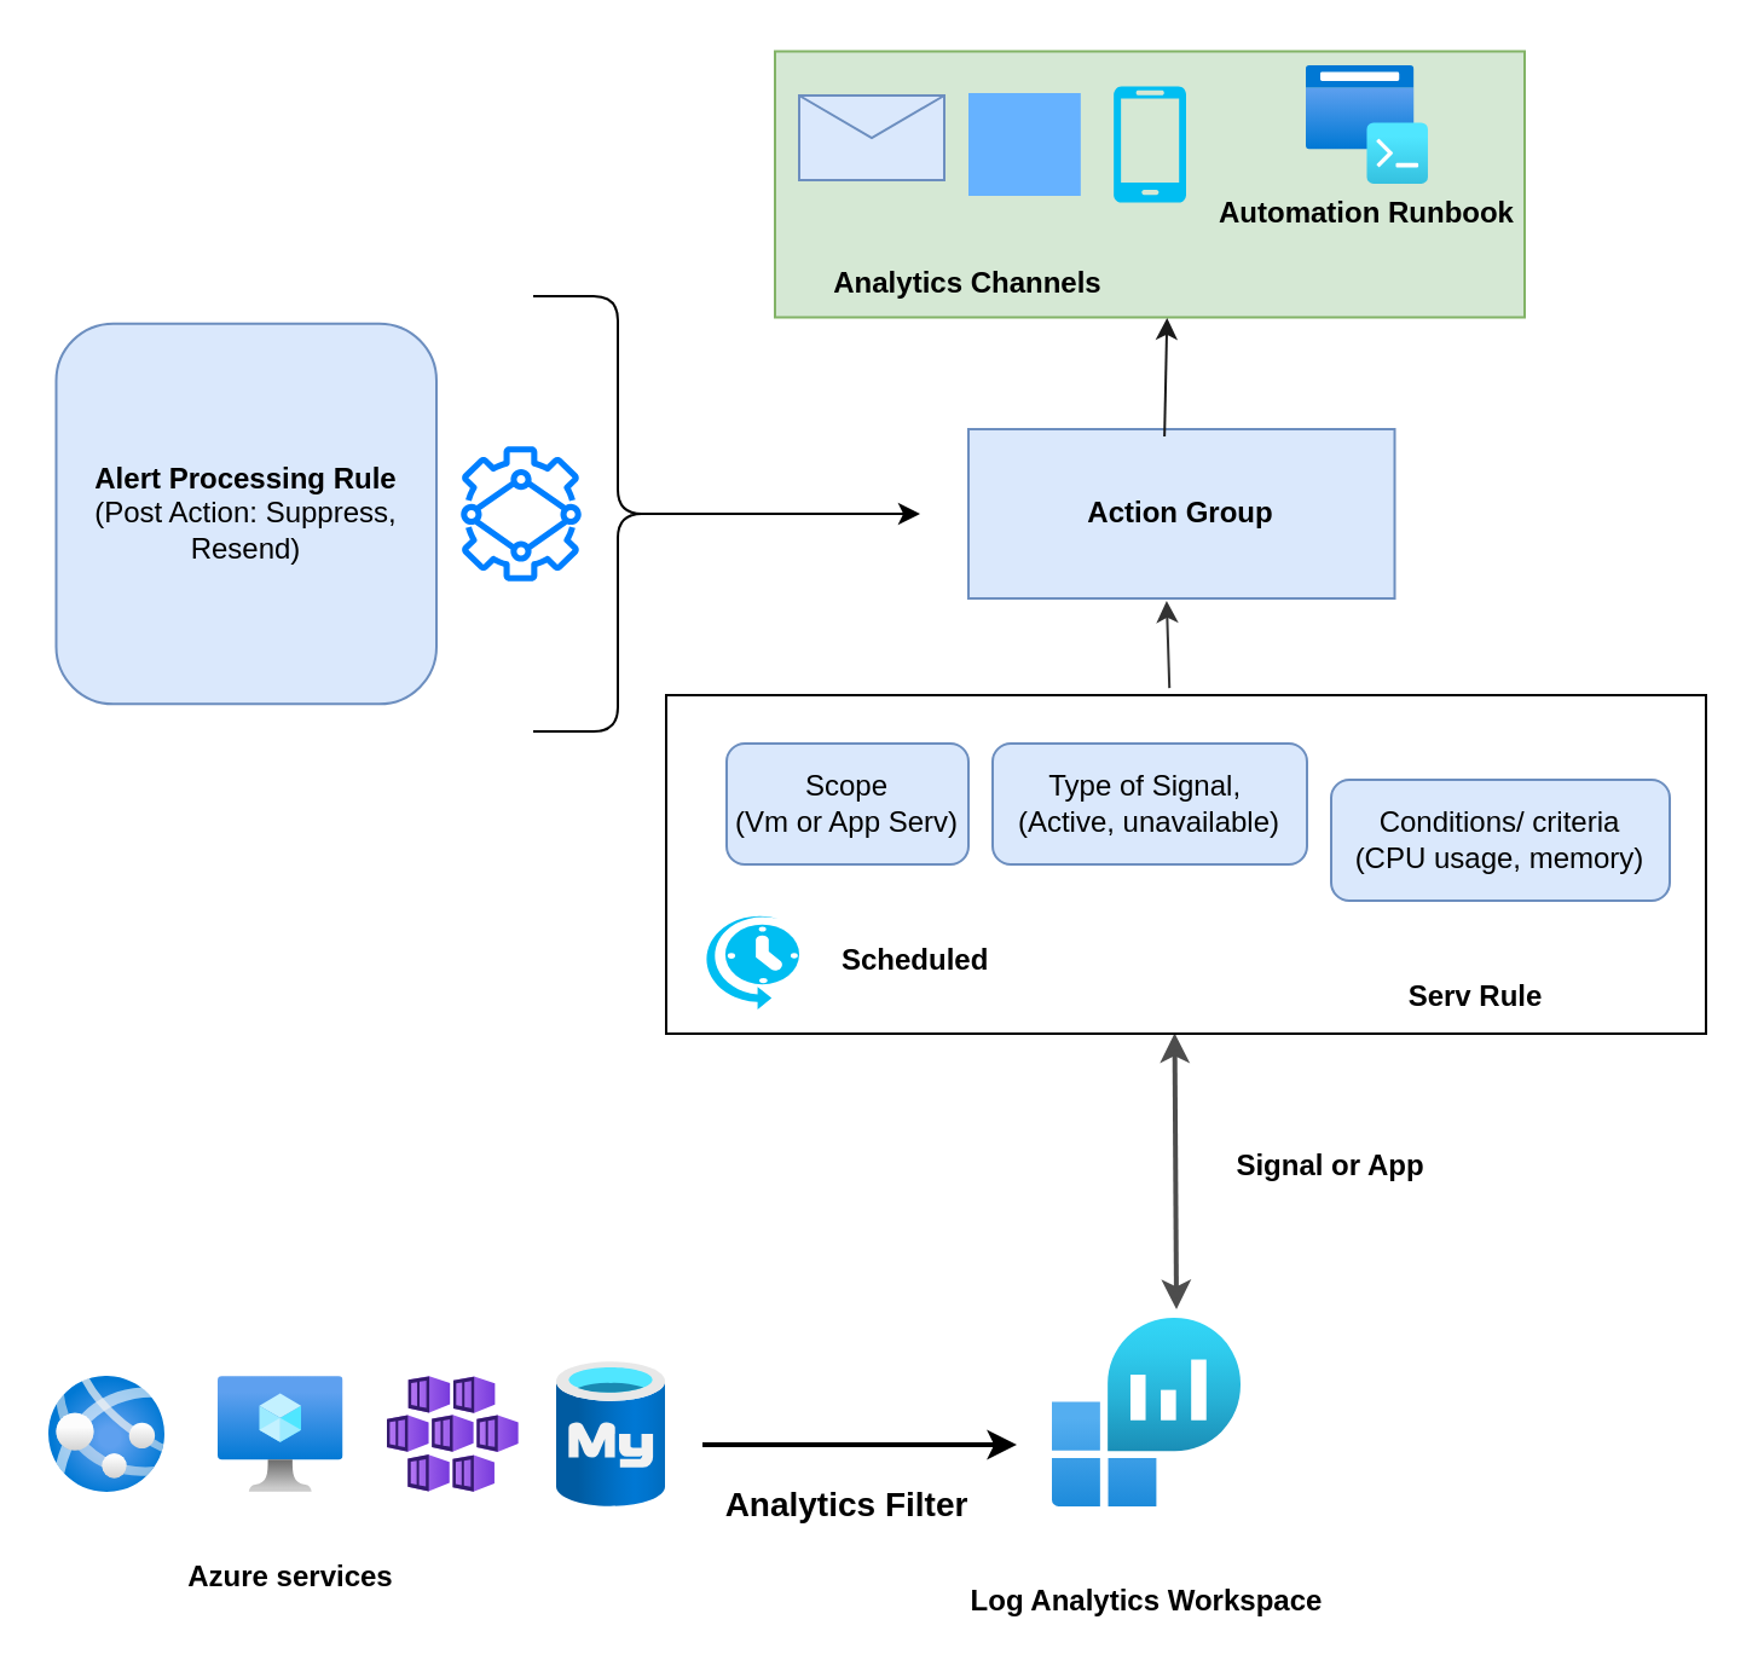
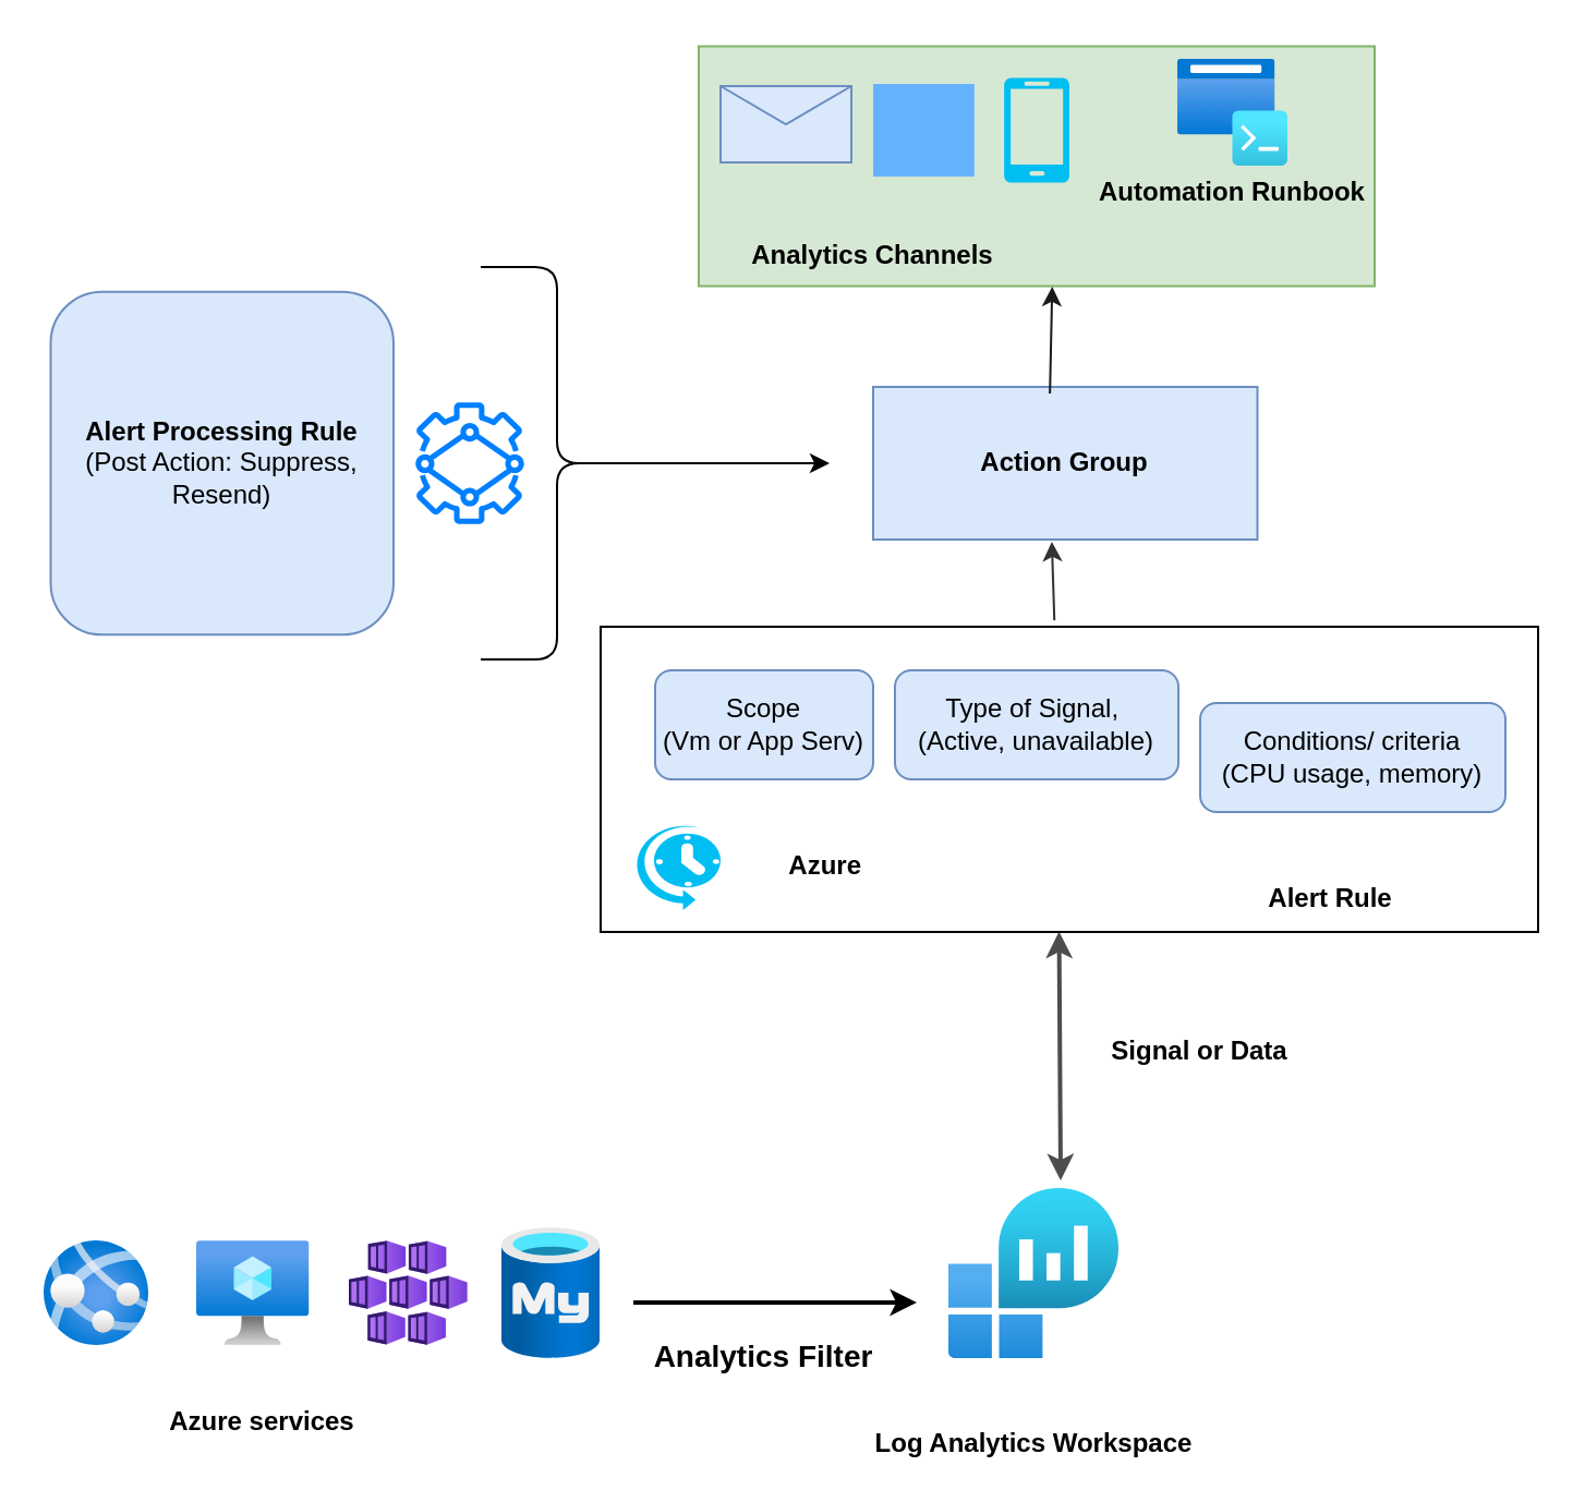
  <mxCell id="0" />
  <mxCell id="1" parent="0" />
  <mxCell id="2" value="" style="image;aspect=fixed;html=1;points=[];align=center;fontSize=12;image=img/lib/azure2/app_services/App_Services.svg;" vertex="1" parent="1"><mxGeometry x="20" y="569" width="48" height="48" as="geometry" /></mxCell>
  <mxCell id="3" value="" style="image;aspect=fixed;html=1;points=[];align=center;fontSize=12;image=img/lib/azure2/compute/Virtual_Machine.svg;" vertex="1" parent="1"><mxGeometry x="90" y="569" width="51.75" height="48" as="geometry" /></mxCell>
  <mxCell id="4" value="" style="image;aspect=fixed;html=1;points=[];align=center;fontSize=12;image=img/lib/azure2/containers/Kubernetes_Services.svg;" vertex="1" parent="1"><mxGeometry x="160" y="569" width="54.4" height="48" as="geometry" /></mxCell>
  <mxCell id="5" value="" style="image;aspect=fixed;html=1;points=[];align=center;fontSize=12;image=img/lib/azure2/databases/Azure_Database_MySQL_Server.svg;" vertex="1" parent="1"><mxGeometry x="230" y="563" width="45" height="60" as="geometry" /></mxCell>
  <mxCell id="6" value="" style="image;aspect=fixed;html=1;points=[];align=center;fontSize=12;image=img/lib/azure2/analytics/Log_Analytics_Workspaces.svg;" vertex="1" parent="1"><mxGeometry x="435" y="545" width="78" height="78" as="geometry" /></mxCell>
  <mxCell id="7" value="&lt;b&gt;&lt;font&gt;Azure services&lt;/font&gt;&lt;/b&gt;" style="text;html=1;align=center;verticalAlign=middle;whiteSpace=wrap;rounded=0;" vertex="1" parent="1"><mxGeometry x="60" y="647" width="120" height="10" as="geometry" /></mxCell>
  <mxCell id="8" value="&lt;b&gt;&lt;font&gt;Log Analytics Workspace&lt;/font&gt;&lt;/b&gt;" style="text;html=1;align=center;verticalAlign=middle;whiteSpace=wrap;rounded=0;" vertex="1" parent="1"><mxGeometry x="384" y="657" width="180" height="10" as="geometry" /></mxCell>
  <mxCell id="9" value="&lt;b&gt;&lt;font style=&quot;font-size: 14px;&quot;&gt;Analytics Filter&lt;/font&gt;&lt;/b&gt;" style="text;html=1;align=center;verticalAlign=middle;whiteSpace=wrap;rounded=0;" vertex="1" parent="1"><mxGeometry x="290" y="617" width="120" height="10" as="geometry" /></mxCell>
  <mxCell id="10" value="" style="endArrow=classic;startArrow=classic;html=1;exitX=0.654;exitY=-0.051;exitDx=0;exitDy=0;exitPerimeter=0;strokeWidth=2;strokeColor=#4D4D4D;" edge="1" parent="1" source="6"><mxGeometry width="50" height="50" relative="1" as="geometry"><mxPoint x="440" y="477" as="sourcePoint" /><mxPoint x="485.285" y="426.803" as="targetPoint" /></mxGeometry></mxCell>
  <mxCell id="11" value="" style="endArrow=classic;html=1;strokeWidth=2;" edge="1" parent="1"><mxGeometry width="50" height="50" relative="1" as="geometry"><mxPoint x="290" y="597" as="sourcePoint" /><mxPoint x="420" y="597" as="targetPoint" /></mxGeometry></mxCell>
- <mxCell id="12" value="&lt;b&gt;&lt;font&gt;Signal or App&lt;/font&gt;&lt;/b&gt;" style="text;html=1;align=center;verticalAlign=middle;whiteSpace=wrap;rounded=0;" vertex="1" parent="1"><mxGeometry x="500" y="477" width="100" height="10" as="geometry" /></mxCell>
+ <mxCell id="12" value="&lt;b&gt;&lt;font&gt;Signal or Data&lt;/font&gt;&lt;/b&gt;" style="text;html=1;align=center;verticalAlign=middle;whiteSpace=wrap;rounded=0;" vertex="1" parent="1"><mxGeometry x="500" y="477" width="100" height="10" as="geometry" /></mxCell>
  <mxCell id="13" value="" style="rounded=0;whiteSpace=wrap;html=1;" vertex="1" parent="1"><mxGeometry x="275" y="287" width="430" height="140" as="geometry" /></mxCell>
  <mxCell id="14" value="Scope&lt;br&gt;(Vm or App Serv)" style="rounded=1;whiteSpace=wrap;html=1;fillColor=#dae8fc;strokeColor=#6c8ebf;" vertex="1" parent="1"><mxGeometry x="300" y="307" width="100" height="50" as="geometry" /></mxCell>
  <mxCell id="15" value="&lt;div&gt;&lt;font style=&quot;color: rgb(0, 0, 0);&quot;&gt;&lt;br&gt;&lt;/font&gt;&lt;/div&gt;&lt;font style=&quot;color: rgb(0, 0, 0);&quot;&gt;Type of Signal,&amp;nbsp;&lt;/font&gt;&lt;div&gt;&lt;font style=&quot;color: rgb(0, 0, 0);&quot;&gt;(Active, unavailable)&lt;span style=&quot;font-family: monospace; font-size: 0px; text-align: start; text-wrap: nowrap;&quot;&gt;%3CmxGraphModel%3E%3Croot%3E%3CmxCell%20id%3D%220%22%2F%3E%3CmxCell%20id%3D%221%22%20parent%3D%220%22%2F%3E%3CmxCell%20id%3D%222%22%20value%3D%22Scope%26lt%3Bbr%26gt%3B(Vm%20or%20App%20Serv)%22%20style%3D%22rounded%3D1%3BwhiteSpace%3Dwrap%3Bhtml%3D1%3BfillColor%3D%23dae8fc%3BstrokeColor%3D%236c8ebf%3B%22%20vertex%3D%221%22%20parent%3D%221%22%3E%3CmxGeometry%20x%3D%22-570%22%20y%3D%22360%22%20width%3D%22100%22%20height%3D%2250%22%20as%3D%22geometry%22%2F%3E%3C%2FmxCell%3E%3C%2Froot%3E%3C%2FmxGraphModel%3E&lt;br&gt;Active,&amp;nbsp;&lt;/span&gt;&lt;/font&gt;&lt;/div&gt;" style="rounded=1;whiteSpace=wrap;html=1;fillColor=#dae8fc;strokeColor=#6c8ebf;" vertex="1" parent="1"><mxGeometry x="410" y="307" width="130" height="50" as="geometry" /></mxCell>
  <mxCell id="16" value="Conditions/ criteria&lt;br&gt;(CPU usage, memory)" style="rounded=1;whiteSpace=wrap;html=1;fillColor=#dae8fc;strokeColor=#6c8ebf;" vertex="1" parent="1"><mxGeometry x="550" y="322" width="140" height="50" as="geometry" /></mxCell>
  <mxCell id="17" value="" style="verticalLabelPosition=bottom;html=1;verticalAlign=top;align=center;strokeColor=none;fillColor=#00BEF2;shape=mxgraph.azure.scheduler;pointerEvents=1;" vertex="1" parent="1"><mxGeometry x="290" y="377" width="40" height="40" as="geometry" /></mxCell>
- <mxCell id="18" value="&lt;font&gt;&lt;b style=&quot;&quot;&gt;Scheduled&amp;nbsp;&lt;/b&gt;&lt;/font&gt;" style="text;html=1;align=center;verticalAlign=middle;whiteSpace=wrap;rounded=0;" vertex="1" parent="1"><mxGeometry x="340" y="392" width="80" height="10" as="geometry" /></mxCell>
- <mxCell id="19" value="&lt;b&gt;&lt;font&gt;Serv Rule&lt;/font&gt;&lt;/b&gt;" style="text;html=1;align=center;verticalAlign=middle;whiteSpace=wrap;rounded=0;" vertex="1" parent="1"><mxGeometry x="560" y="407" width="100" height="10" as="geometry" /></mxCell>
+ <mxCell id="18" value="&lt;font&gt;&lt;b style=&quot;&quot;&gt;Azure&amp;nbsp;&lt;/b&gt;&lt;/font&gt;" style="text;html=1;align=center;verticalAlign=middle;whiteSpace=wrap;rounded=0;" vertex="1" parent="1"><mxGeometry x="340" y="392" width="80" height="10" as="geometry" /></mxCell>
+ <mxCell id="19" value="&lt;b&gt;&lt;font&gt;Alert Rule&lt;/font&gt;&lt;/b&gt;" style="text;html=1;align=center;verticalAlign=middle;whiteSpace=wrap;rounded=0;" vertex="1" parent="1"><mxGeometry x="560" y="407" width="100" height="10" as="geometry" /></mxCell>
  <mxCell id="20" value="&lt;b style=&quot;scrollbar-color: light-dark(#e2e2e2, #4b4b4b)&lt;br/&gt;&#09;&#09;&#09;&#09;&#09;light-dark(#fbfbfb, var(--dark-panel-color));&quot;&gt;Action Group&lt;/b&gt;" style="whiteSpace=wrap;html=1;fillColor=#dae8fc;strokeColor=#6c8ebf;rounded=0;" vertex="1" parent="1"><mxGeometry x="400" y="177" width="176.25" height="70" as="geometry" /></mxCell>
  <mxCell id="21" value="" style="rounded=0;whiteSpace=wrap;html=1;fillColor=#d5e8d4;strokeColor=#82b366;" vertex="1" parent="1"><mxGeometry x="320" y="20.75" width="310" height="110" as="geometry" /></mxCell>
  <mxCell id="22" value="" style="verticalLabelPosition=bottom;shadow=0;dashed=0;align=center;html=1;verticalAlign=top;strokeWidth=1;shape=mxgraph.mockup.misc.mail2;strokeColor=#6c8ebf;fillColor=#dae8fc;" vertex="1" parent="1"><mxGeometry x="330" y="39" width="60" height="35" as="geometry" /></mxCell>
  <mxCell id="23" value="" style="points=[];aspect=fixed;html=1;align=center;shadow=0;dashed=0;fillColor=#66B2FF;strokeColor=none;shape=mxgraph.alibaba_cloud.sms_short_message_service;" vertex="1" parent="1"><mxGeometry x="400" y="38" width="46.41" height="42.5" as="geometry" /></mxCell>
  <mxCell id="24" value="" style="verticalLabelPosition=bottom;html=1;verticalAlign=top;align=center;strokeColor=none;fillColor=#00BEF2;shape=mxgraph.azure.mobile;pointerEvents=1;" vertex="1" parent="1"><mxGeometry x="460" y="35.25" width="30" height="48" as="geometry" /></mxCell>
  <mxCell id="25" value="" style="endArrow=classic;html=1;entryX=0.465;entryY=1.014;entryDx=0;entryDy=0;entryPerimeter=0;exitX=0.484;exitY=-0.021;exitDx=0;exitDy=0;exitPerimeter=0;strokeColor=#333333;" edge="1" parent="1" source="13" target="20"><mxGeometry width="50" height="50" relative="1" as="geometry"><mxPoint x="480" y="287" as="sourcePoint" /><mxPoint x="530" y="237" as="targetPoint" /></mxGeometry></mxCell>
  <mxCell id="26" style="edgeStyle=none;html=1;entryX=0.523;entryY=1.002;entryDx=0;entryDy=0;entryPerimeter=0;exitX=0.46;exitY=0.043;exitDx=0;exitDy=0;exitPerimeter=0;strokeWidth=1;strokeColor=#1A1A1A;" edge="1" parent="1" source="20" target="21"><mxGeometry relative="1" as="geometry"><mxPoint x="480" y="177" as="sourcePoint" /></mxGeometry></mxCell>
  <mxCell id="27" value="&lt;b&gt;Alert Processing Rule&lt;br&gt;&lt;/b&gt;(Post Action: Suppress, Resend)" style="whiteSpace=wrap;html=1;aspect=fixed;fillColor=#dae8fc;strokeColor=#6c8ebf;rounded=1;" vertex="1" parent="1"><mxGeometry x="22.75" y="133.38" width="157.25" height="157.25" as="geometry" /></mxCell>
  <mxCell id="28" value="" style="sketch=0;outlineConnect=0;fontColor=#232F3E;gradientColor=none;fillColor=#007FFF;strokeColor=none;dashed=0;verticalLabelPosition=bottom;verticalAlign=top;align=center;html=1;fontSize=12;fontStyle=0;aspect=fixed;pointerEvents=1;shape=mxgraph.aws4.backup_virtual_machine_monitor;" vertex="1" parent="1"><mxGeometry x="190" y="184.14" width="50" height="55.71" as="geometry" /></mxCell>
  <mxCell id="29" style="edgeStyle=none;html=1;exitX=0.1;exitY=0.5;exitDx=0;exitDy=0;exitPerimeter=0;" edge="1" parent="1" source="30"><mxGeometry relative="1" as="geometry"><mxPoint x="380" y="212" as="targetPoint" /></mxGeometry></mxCell>
  <mxCell id="30" value="" style="shape=curlyBracket;whiteSpace=wrap;html=1;rounded=1;flipH=1;labelPosition=right;verticalLabelPosition=middle;align=left;verticalAlign=middle;" vertex="1" parent="1"><mxGeometry x="220" y="122" width="70" height="180" as="geometry" /></mxCell>
  <mxCell id="31" value="&lt;font style=&quot;&quot;&gt;&lt;b&gt;Analytics Channels&lt;/b&gt;&lt;/font&gt;" style="text;html=1;align=center;verticalAlign=middle;whiteSpace=wrap;rounded=0;" vertex="1" parent="1"><mxGeometry x="320" y="112" width="160" height="10" as="geometry" /></mxCell>
  <mxCell id="32" value="" style="image;aspect=fixed;html=1;points=[];align=center;fontSize=12;image=img/lib/azure2/other/Azurite.svg;" vertex="1" parent="1"><mxGeometry x="540" y="27" width="50.48" height="49" as="geometry" /></mxCell>
  <mxCell id="33" value="&lt;font style=&quot;&quot;&gt;&lt;b&gt;Automation Runbook&lt;/b&gt;&lt;/font&gt;" style="text;html=1;align=center;verticalAlign=middle;whiteSpace=wrap;rounded=0;" vertex="1" parent="1"><mxGeometry x="500" y="83.25" width="130" height="10" as="geometry" /></mxCell>
